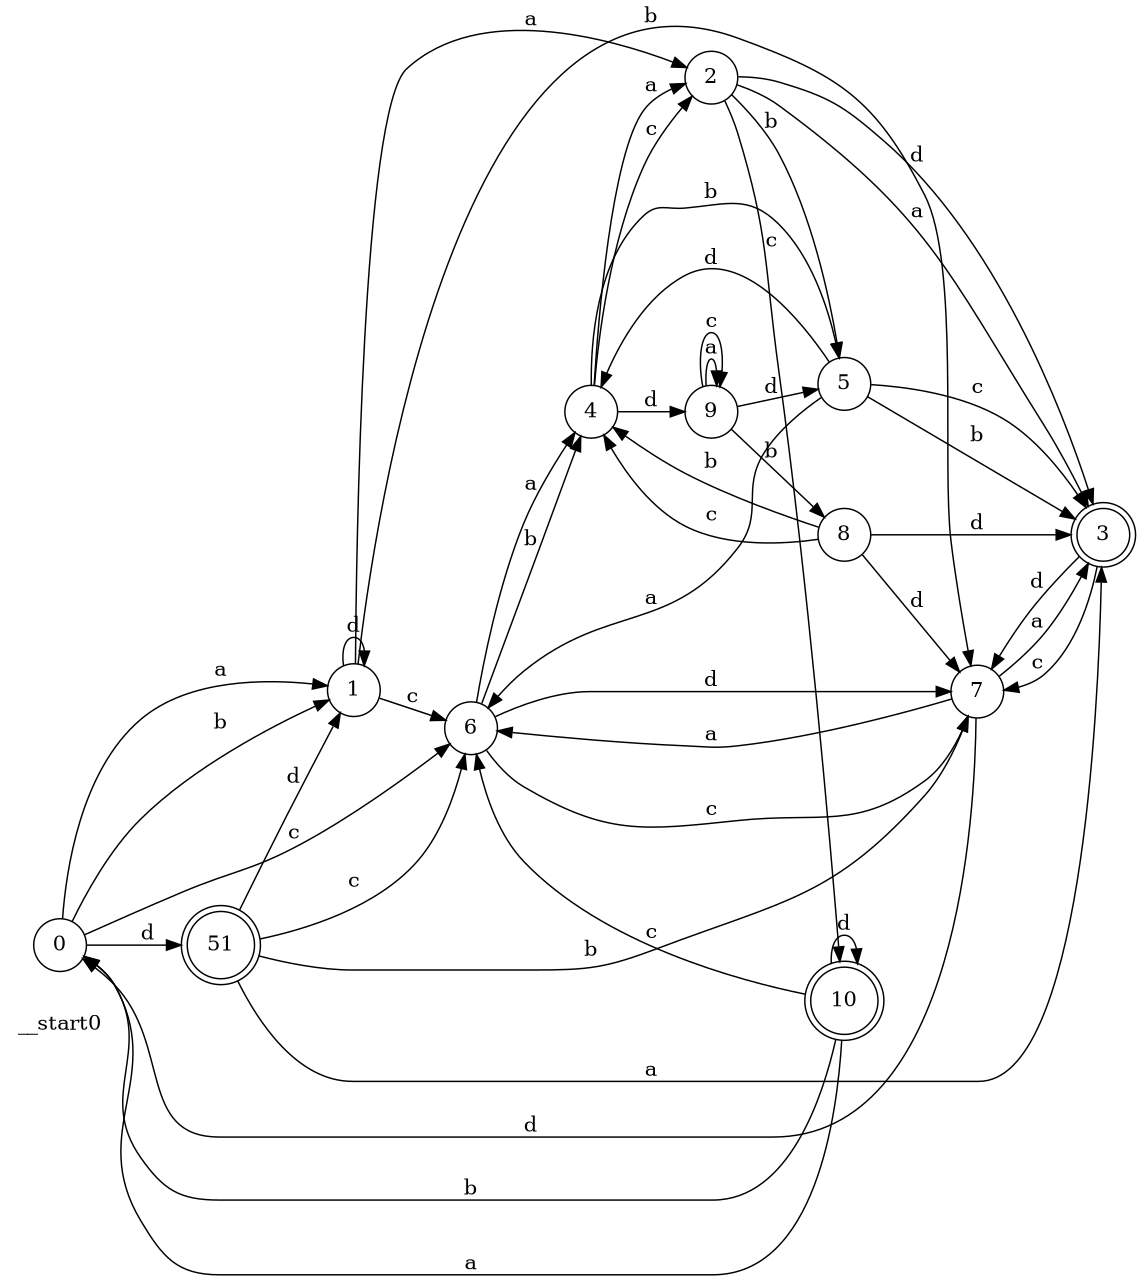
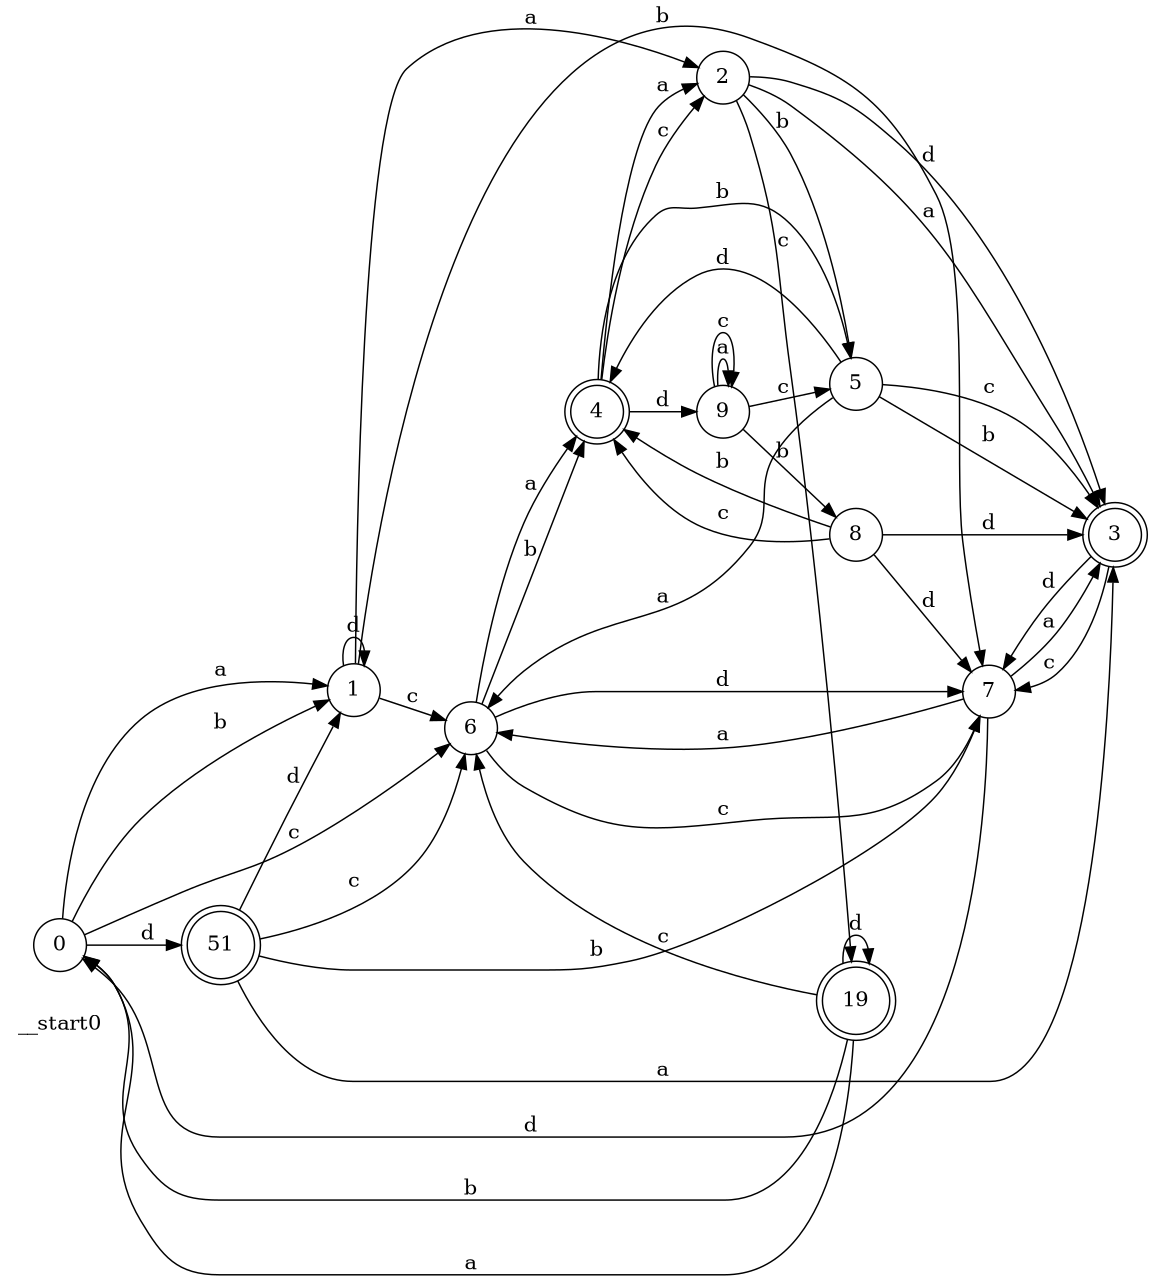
  digraph {
    rankdir=LR
    node [shape=circle color=black fillcolor=white style=filled]
    __start0 [shape=none color="" fillcolor="" style=""]
    n2 [label=0]
    n3 [label=1]
    n4 [label=6]
    n5 [label=51 shape=doublecircle style="rounded,filled"]
    n6 [label=2]
    n7 [label=7]
-   n8 [label=4 style="rounded,filled"]
+   n8 [label=4 shape=doublecircle style="rounded,filled"]
    n9 [label=3 shape=doublecircle style="rounded,filled"]
    n10 [label=5]
-   n11 [label=10 shape=doublecircle style="rounded,filled"]
+   n11 [label=19 shape=doublecircle style="rounded,filled"]
    n12 [label=9]
    n13 [label=8]
    n2 -> n3 [label=a]
    n2 -> n3 [label=b]
    n2 -> n4 [label=c]
    n2 -> n5 [label=d]
    n3 -> n3 [label=d]
    n3 -> n4 [label=c]
    n3 -> n6 [label=a]
    n3 -> n7 [label=b]
    n4 -> n7 [label=c]
    n4 -> n7 [label=d]
    n4 -> n8 [label=a]
    n4 -> n8 [label=b]
    n5 -> n3 [label=d]
    n5 -> n4 [label=c]
    n5 -> n7 [label=b]
    n5 -> n9 [label=a]
    n6 -> n9 [label=a]
    n6 -> n9 [label=d]
    n6 -> n10 [label=b]
    n6 -> n11 [label=c]
    n7 -> n2 [label=d]
    n7 -> n4 [label=a]
    n7 -> n9 [label=a]
    n8 -> n6 [label=a]
    n8 -> n6 [label=c]
    n8 -> n10 [label=b]
    n8 -> n12 [label=d]
    n9 -> n7 [label=c]
    n9 -> n7 [label=d]
    n10 -> n4 [label=a]
    n10 -> n8 [label=d]
    n10 -> n9 [label=b]
    n10 -> n9 [label=c]
    n11 -> n2 [label=a]
    n11 -> n2 [label=b]
    n11 -> n4 [label=c]
    n11 -> n11 [label=d]
-   n12 -> n10 [label=d]
+   n12 -> n10 [label=c]
    n12 -> n12 [label=a]
    n12 -> n12 [label=c]
    n12 -> n13 [label=b]
    n13 -> n7 [label=d]
    n13 -> n8 [label=b]
    n13 -> n8 [label=c]
    n13 -> n9 [label=d]
  }
